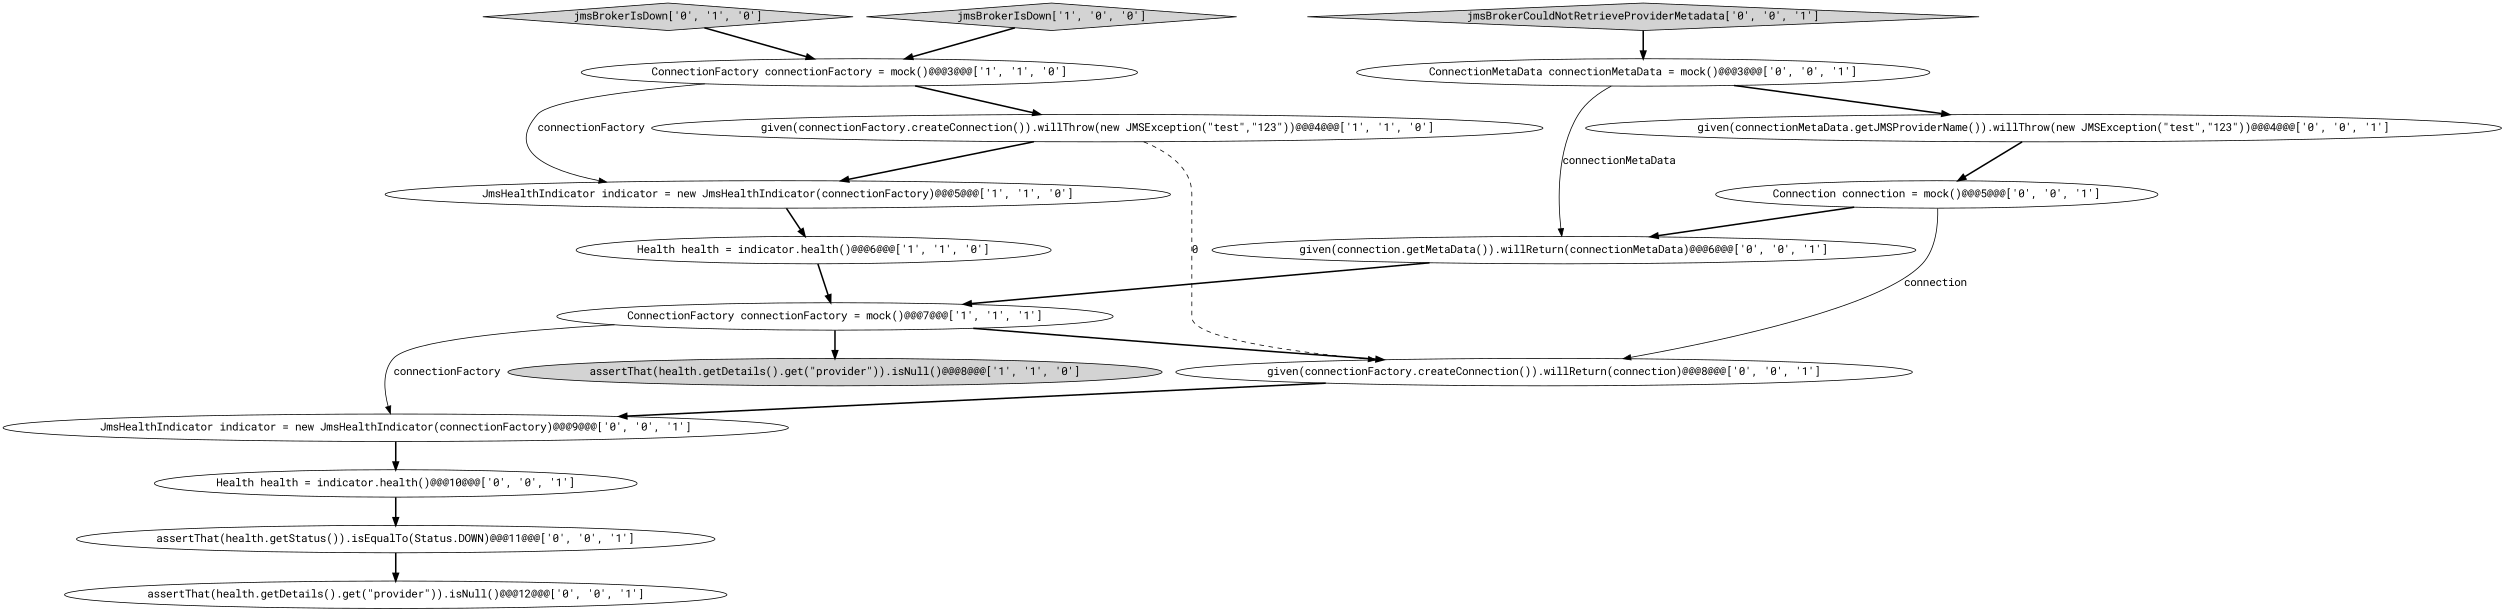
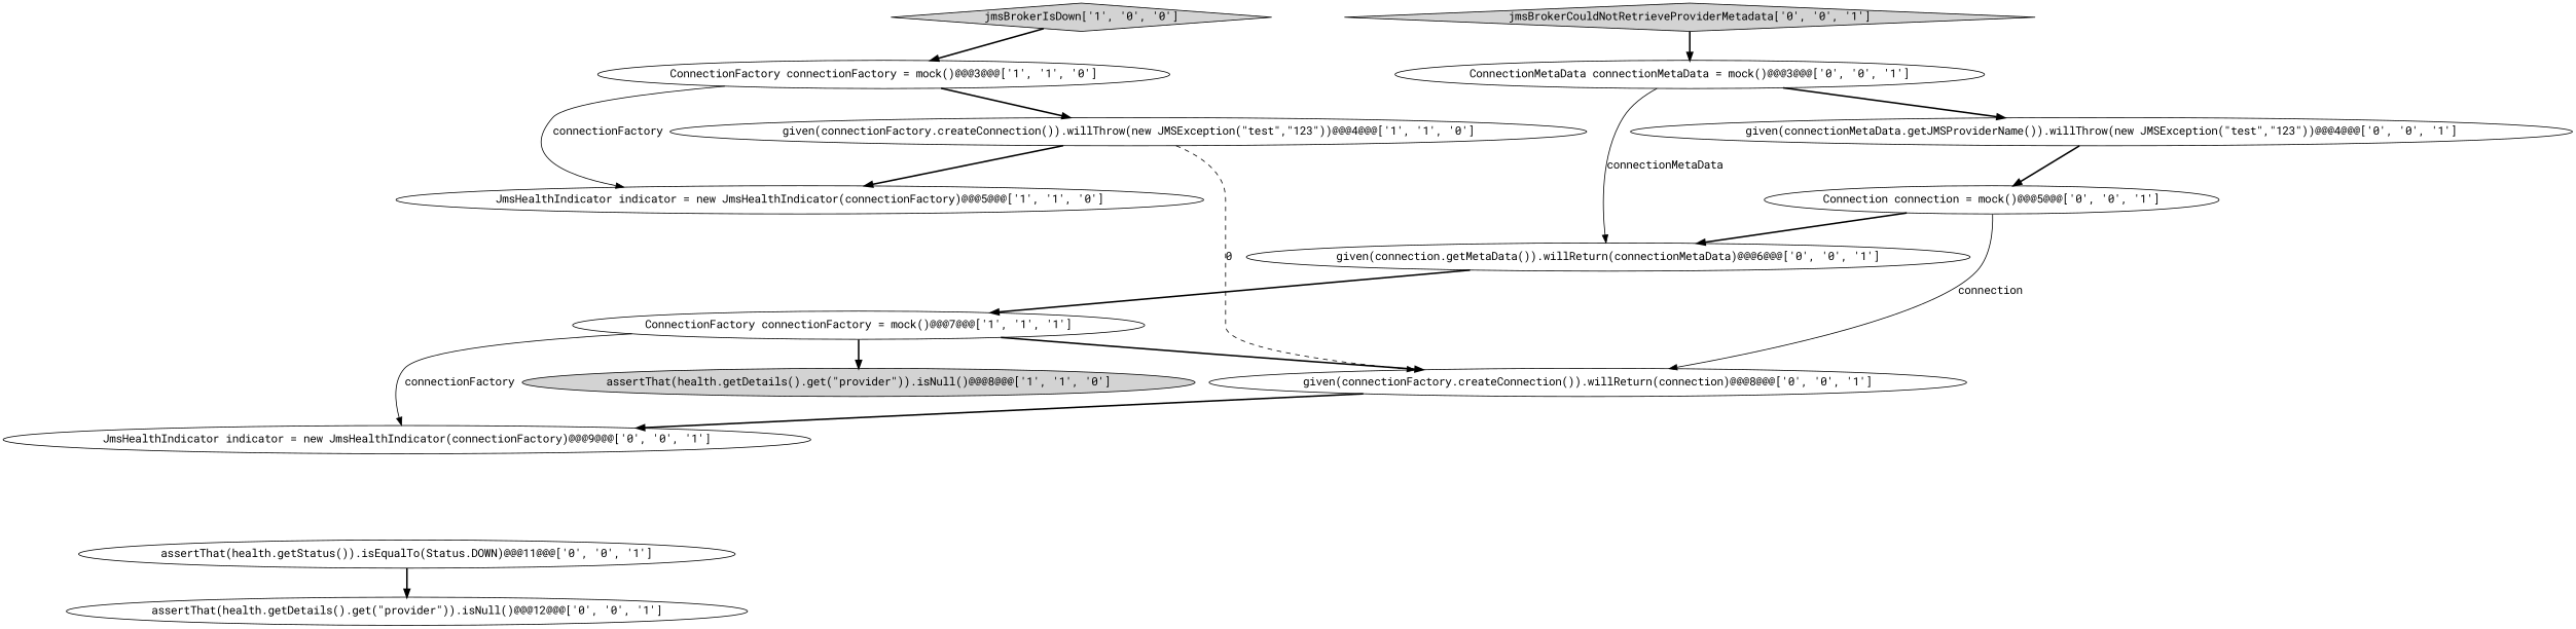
  digraph {
    fontname="Roboto Mono"
    node [fillcolor=white fontname="Roboto Mono" shape=ellipse style=filled]
    edge [fontname="Roboto Mono" style=bold]
    n1 [fillcolor=lightgray label="jmsBrokerIsDown['1', '0', '0']" shape=diamond]
    n2 [label="ConnectionFactory connectionFactory = mock()@@@3@@@['1', '1', '0']"]
    n3 [label="given(connectionFactory.createConnection()).willThrow(new JMSException(\"test\",\"123\"))@@@4@@@['1', '1', '0']"]
    n4 [label="JmsHealthIndicator indicator = new JmsHealthIndicator(connectionFactory)@@@5@@@['1', '1', '0']"]
    n5 [label="given(connectionFactory.createConnection()).willReturn(connection)@@@8@@@['0', '0', '1']"]
    n6 [label="JmsHealthIndicator indicator = new JmsHealthIndicator(connectionFactory)@@@9@@@['0', '0', '1']"]
-   n7 [label="Health health = indicator.health()@@@10@@@['0', '0', '1']"]
    n8 [label="Connection connection = mock()@@@5@@@['0', '0', '1']"]
    n9 [label="given(connection.getMetaData()).willReturn(connectionMetaData)@@@6@@@['0', '0', '1']"]
    n10 [label="ConnectionFactory connectionFactory = mock()@@@7@@@['1', '1', '1']"]
    n11 [label="assertThat(health.getStatus()).isEqualTo(Status.DOWN)@@@11@@@['0', '0', '1']"]
    n12 [label="assertThat(health.getDetails().get(\"provider\")).isNull()@@@12@@@['0', '0', '1']"]
-   n13 [label="Health health = indicator.health()@@@6@@@['1', '1', '0']"]
    n14 [fillcolor=lightgray label="assertThat(health.getDetails().get(\"provider\")).isNull()@@@8@@@['1', '1', '0']"]
-   n15 [fillcolor=lightgray label="jmsBrokerIsDown['0', '1', '0']" shape=diamond]
    n16 [label="ConnectionMetaData connectionMetaData = mock()@@@3@@@['0', '0', '1']"]
    n17 [label="given(connectionMetaData.getJMSProviderName()).willThrow(new JMSException(\"test\",\"123\"))@@@4@@@['0', '0', '1']"]
    n18 [fillcolor=lightgray label="jmsBrokerCouldNotRetrieveProviderMetadata['0', '0', '1']" shape=diamond]
    n1 -> n2
    n2 -> n3
    n2 -> n4 [label=connectionFactory style=solid]
    n3 -> n4
    n3 -> n5 [label=0 style=dashed]
-   n4 -> n13
    n5 -> n6
-   n6 -> n7
-   n7 -> n11
    n8 -> n5 [label=connection style=solid]
    n8 -> n9
    n9 -> n10
    n10 -> n5
    n10 -> n6 [label=connectionFactory style=solid]
    n10 -> n14
    n11 -> n12
-   n13 -> n10
-   n15 -> n2
    n16 -> n9 [label=connectionMetaData style=solid]
    n16 -> n17
    n17 -> n8
    n18 -> n16
  }
